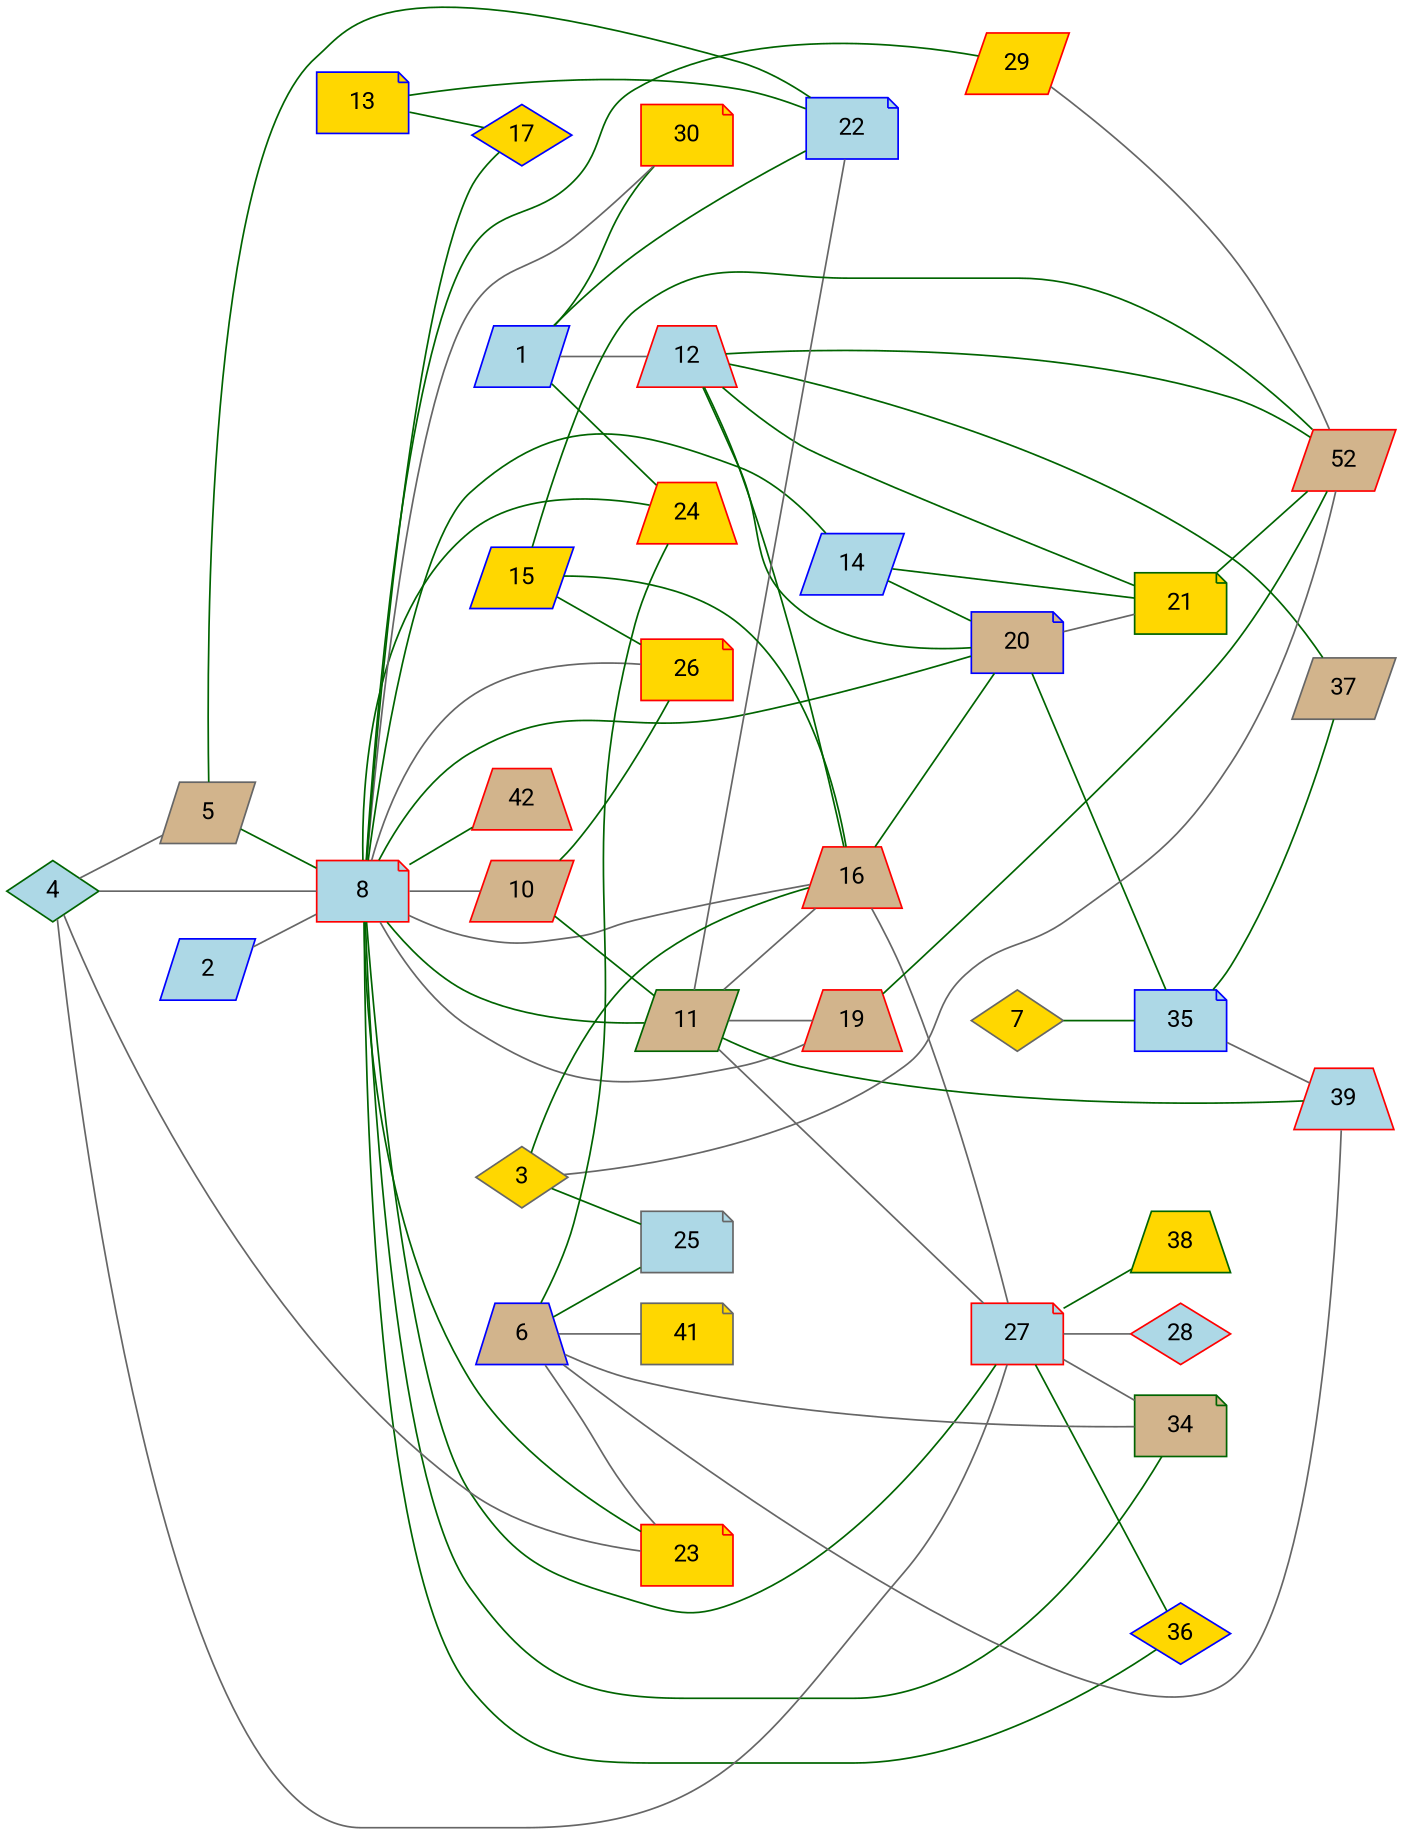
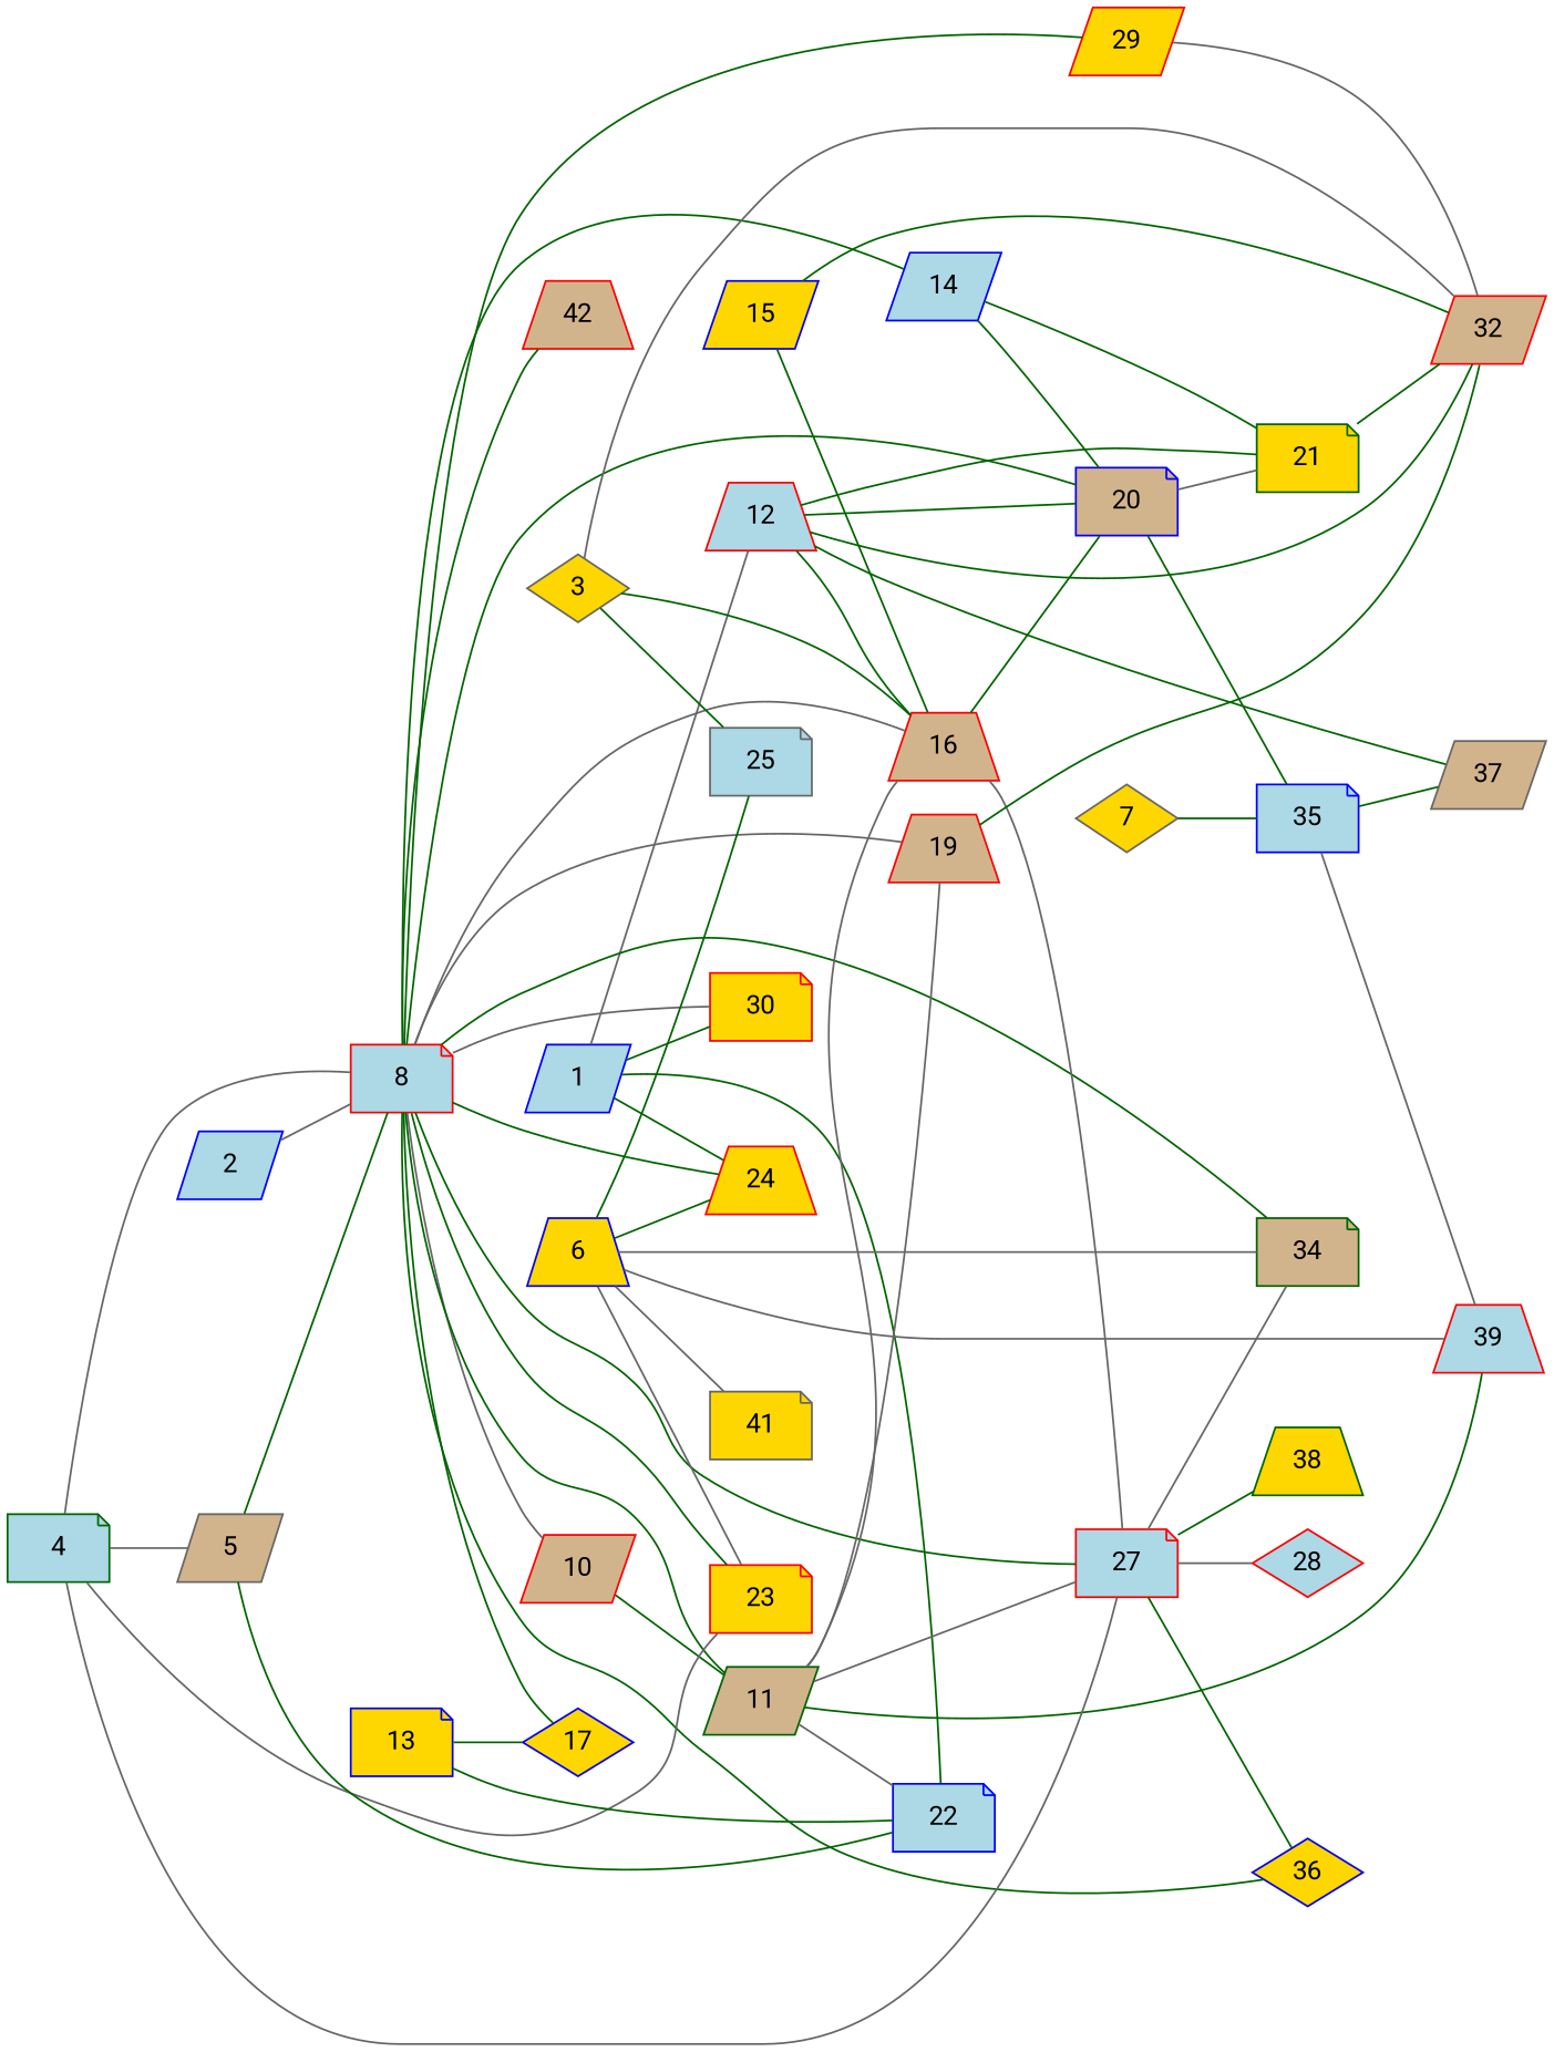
  graph {
    fontname=Roboto
    rankdir=LR
    node [color=red fillcolor=gold fontname=Roboto shape=note style=filled]
    edge [color=darkgreen fontname=Roboto weight=1.0]
    1 [color=blue fillcolor=lightblue shape=parallelogram]
    12 [fillcolor=lightblue shape=trapezium]
    22 [color=blue fillcolor=lightblue]
    24 [shape=trapezium]
    30
    8 [fillcolor=lightblue]
    16 [fillcolor=tan shape=trapezium]
    23
    27 [fillcolor=lightblue]
    34 [color=darkgreen fillcolor=tan]
    10 [fillcolor=tan shape=parallelogram]
    11 [color=darkgreen fillcolor=tan shape=parallelogram]
    14 [color=blue fillcolor=lightblue shape=parallelogram]
    17 [color=blue shape=diamond]
    19 [fillcolor=tan shape=trapezium]
    20 [color=blue fillcolor=tan]
-   26
    29 [shape=parallelogram]
    36 [color=blue shape=diamond]
    42 [fillcolor=tan shape=trapezium]
-   32 [fillcolor=tan shape=parallelogram label=52]
+   32 [fillcolor=tan shape=parallelogram]
    21 [color=darkgreen]
    37 [color=gray40 fillcolor=tan shape=parallelogram]
    2 [color=blue fillcolor=lightblue shape=parallelogram]
    3 [color=gray40 shape=diamond]
    25 [color=gray40 fillcolor=lightblue]
-   4 [color=darkgreen fillcolor=lightblue shape=diamond]
+   4 [color=darkgreen fillcolor=lightblue]
    5 [color=gray40 fillcolor=tan shape=parallelogram]
    28 [fillcolor=lightblue shape=diamond]
    38 [color=darkgreen shape=trapezium]
-   6 [color=blue fillcolor=tan shape=trapezium]
+   6 [color=blue shape=trapezium]
    39 [fillcolor=lightblue shape=trapezium]
    41 [color=gray40]
    7 [color=gray40 shape=diamond]
    35 [color=blue fillcolor=lightblue]
    13 [color=blue]
    15 [color=blue shape=parallelogram]
    1 -- 12 [color=gray40]
    1 -- 22
    1 -- 24
    1 -- 30
    12 -- 16
    12 -- 20
    12 -- 32
    12 -- 21
    12 -- 37
    8 -- 24
    8 -- 30 [color=gray40]
    8 -- 16 [color=gray40 weight=2.0]
    8 -- 23
    8 -- 27
    8 -- 34
    8 -- 10 [color=gray40]
    8 -- 11
    8 -- 14
    8 -- 17
    8 -- 19 [color=gray40 weight=2.0]
    8 -- 20
-   8 -- 26 [color=gray40 weight=3.0]
    8 -- 29
    8 -- 36
    8 -- 42
    16 -- 27 [color=gray40]
    16 -- 20
    27 -- 34 [color=gray40]
    27 -- 36
    27 -- 28 [color=gray40 weight=2.0]
    27 -- 38
    10 -- 11
-   10 -- 26
    11 -- 22 [color=gray40]
    11 -- 16 [color=gray40]
    11 -- 27 [color=gray40]
    11 -- 19 [color=gray40]
    11 -- 39
    14 -- 20
    14 -- 21
    19 -- 32
    20 -- 21 [color=gray40 weight=3.0]
    20 -- 35
    29 -- 32 [color=gray40]
    21 -- 32
    2 -- 8 [color=gray40]
    3 -- 16
    3 -- 32 [color=gray40]
    3 -- 25
    4 -- 8 [color=gray40 weight=2.0]
    4 -- 23 [color=gray40]
    4 -- 27 [color=gray40]
    4 -- 5 [color=gray40]
    5 -- 22
    5 -- 8
    6 -- 24
    6 -- 23 [color=gray40]
    6 -- 34 [color=gray40]
    6 -- 25 [weight=2.0]
    6 -- 39 [color=gray40]
    6 -- 41 [color=gray40]
    7 -- 35
    35 -- 37
    35 -- 39 [color=gray40]
    13 -- 22
    13 -- 17
    15 -- 16
-   15 -- 26
    15 -- 32
  }
